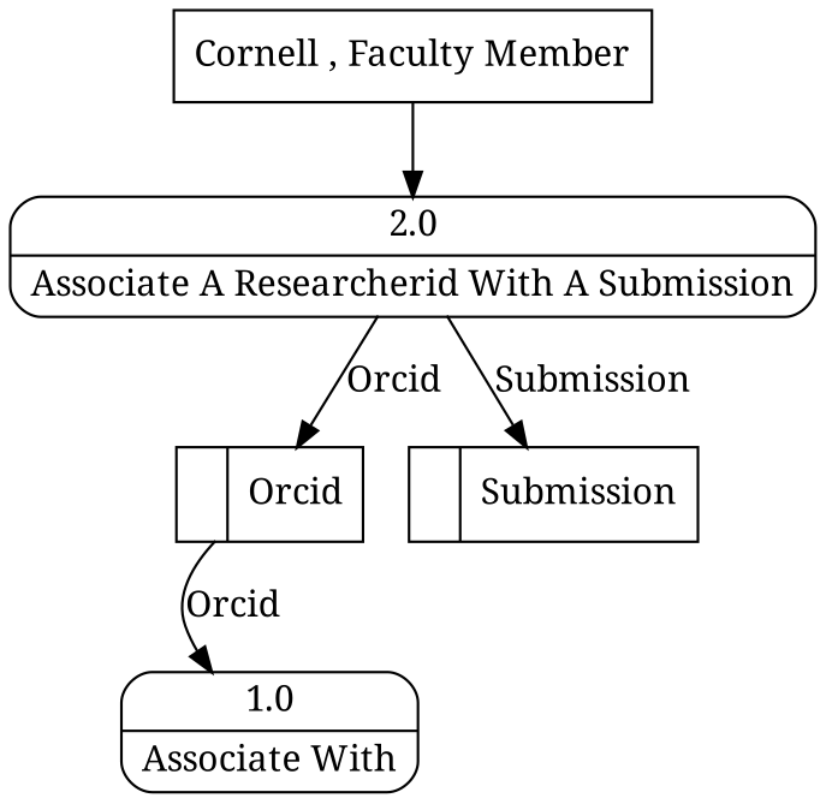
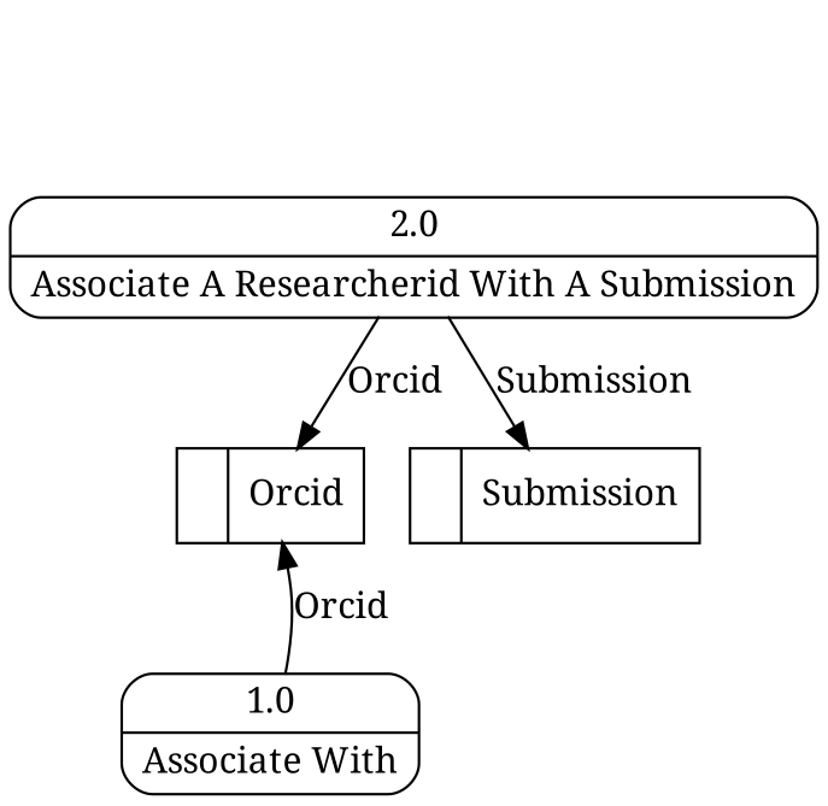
  digraph {
    fontname="Noto Serif"
    node [fontname="Noto Serif" shape=record]
    edge [fontname="Noto Serif"]
    n1 [label="<f0>  |<f1> Orcid "]
    n2 [label="<f0>  |<f1> Submission "]
-   n3 [label="Cornell , Faculty Member" shape=box]
    n4 [label="{<f0> 2.0|<f1> Associate A Researcherid With A Submission }" shape=Mrecord]
    n5 [label="{<f0> 1.0|<f1> Associate With }" shape=Mrecord]
-   n3 -> n4
    n4 -> n1 [label=Orcid]
    n4 -> n2 [label=Submission]
-   n1 -> n5 [label=Orcid]
+   n5 -> n1 [label=Orcid]
  }
